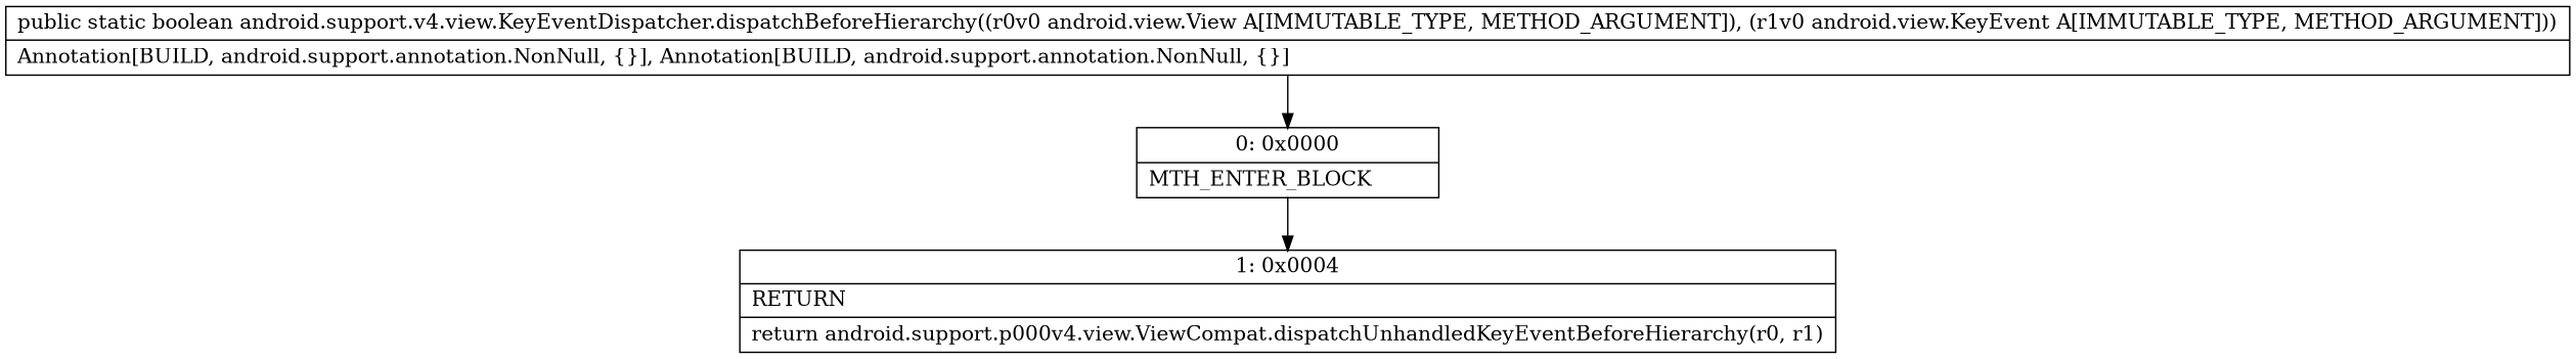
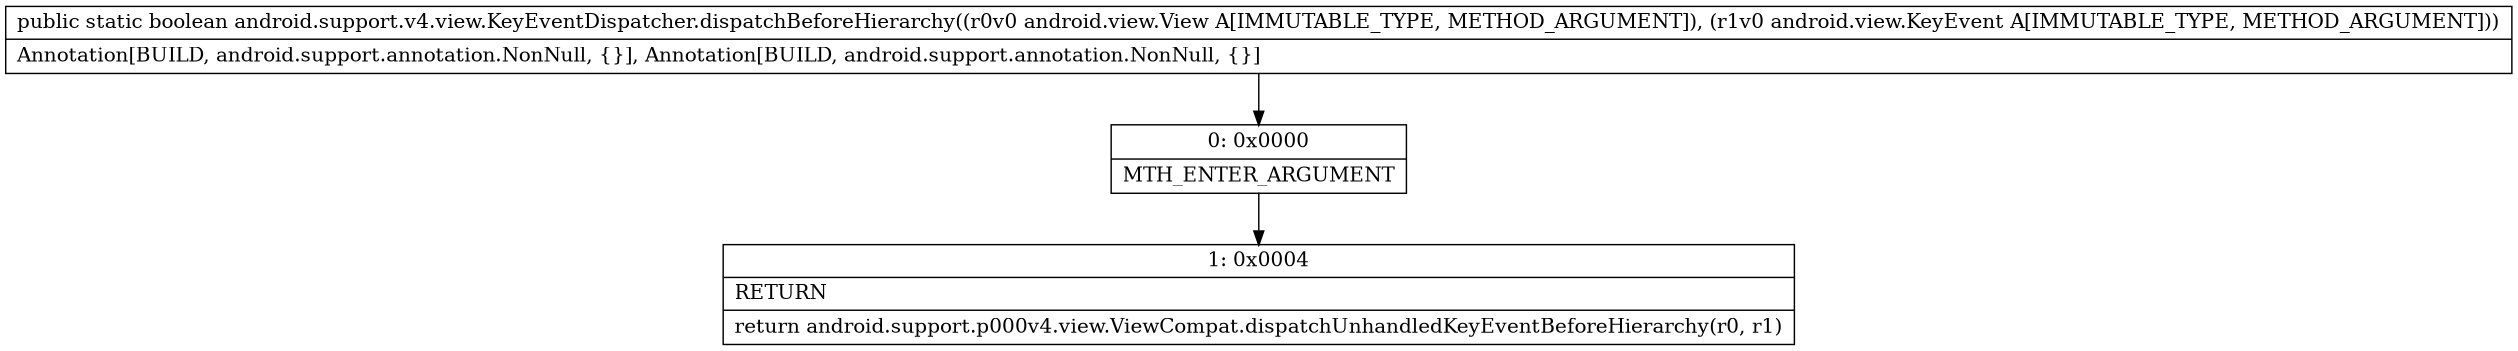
  digraph {
    node [shape=record]
-   n1 [label="{0\:\ 0x0000|MTH_ENTER_BLOCK\l}"]
+   n1 [label="{0\:\ 0x0000|MTH_ENTER_ARGUMENT\l}"]
    n2 [label="{1\:\ 0x0004|RETURN\l|return android.support.p000v4.view.ViewCompat.dispatchUnhandledKeyEventBeforeHierarchy(r0, r1)\l}"]
    n3 [label="{public static boolean android.support.v4.view.KeyEventDispatcher.dispatchBeforeHierarchy((r0v0 android.view.View A[IMMUTABLE_TYPE, METHOD_ARGUMENT]), (r1v0 android.view.KeyEvent A[IMMUTABLE_TYPE, METHOD_ARGUMENT]))  | Annotation[BUILD, android.support.annotation.NonNull, \{\}], Annotation[BUILD, android.support.annotation.NonNull, \{\}]\l}"]
    n1 -> n2
    n3 -> n1
  }
